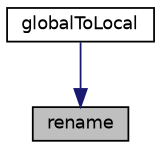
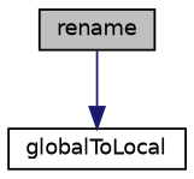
  digraph {
    rankdir=TB
    node [color=black fontname=Helvetica fontsize=10 shape=record]
    n1 [fillcolor=grey75 fontcolor=black height=0.2 label=rename style=filled width=0.4]
    n2 [height=0.2 label=globalToLocal width=0.4]
-   n2 -> n1 [color=midnightblue fontname=Helvetica fontsize=10 labelfontname=Helvetica labelfontsize=10 style=solid]
+   n1 -> n2 [color=midnightblue fontname=Helvetica fontsize=10 labelfontname=Helvetica labelfontsize=10 style=solid]
  }
